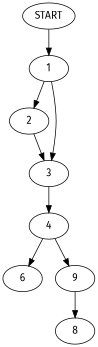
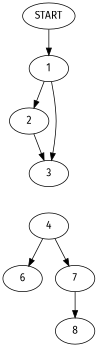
  digraph {
    fontname="Fira Sans"
    node [fontname="Fira Sans"]
    edge [fontname="Fira Sans"]
    n1 [label=START]
    1
    2
    3
    4
    6
-   7 [label=9]
+   7
    8
    n1 -> 1
    1 -> 2
    1 -> 3
    2 -> 3
-   3 -> 4
    4 -> 6
    4 -> 7
    7 -> 8
  }
